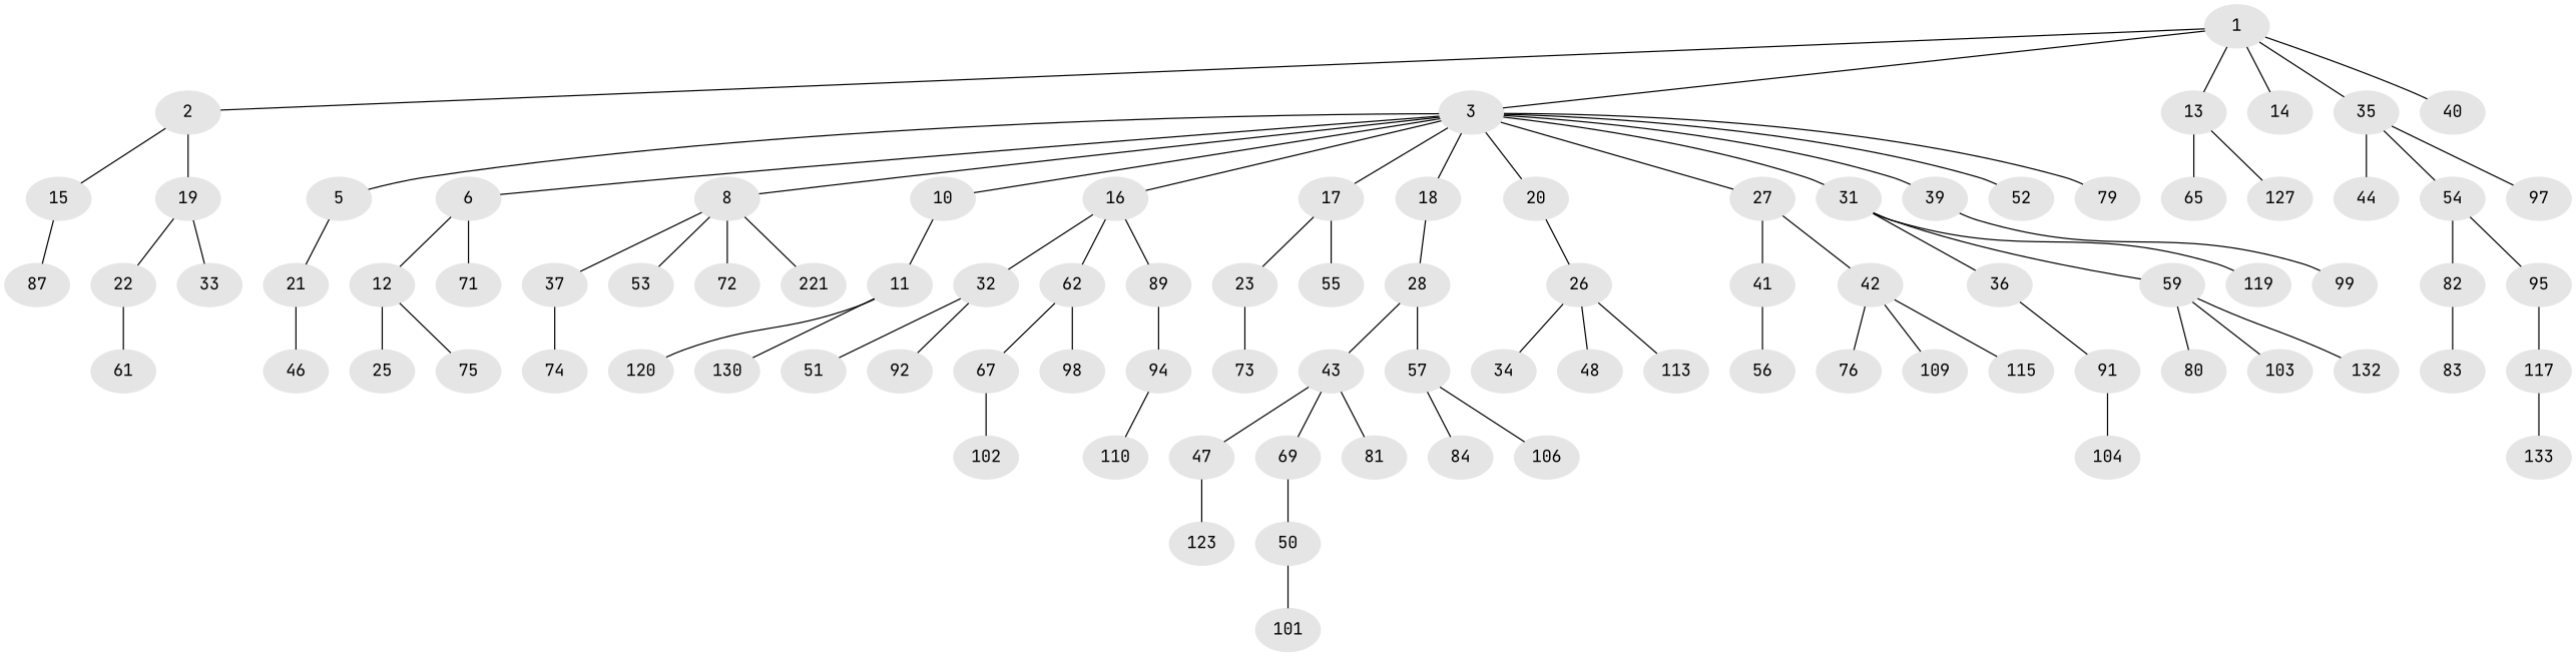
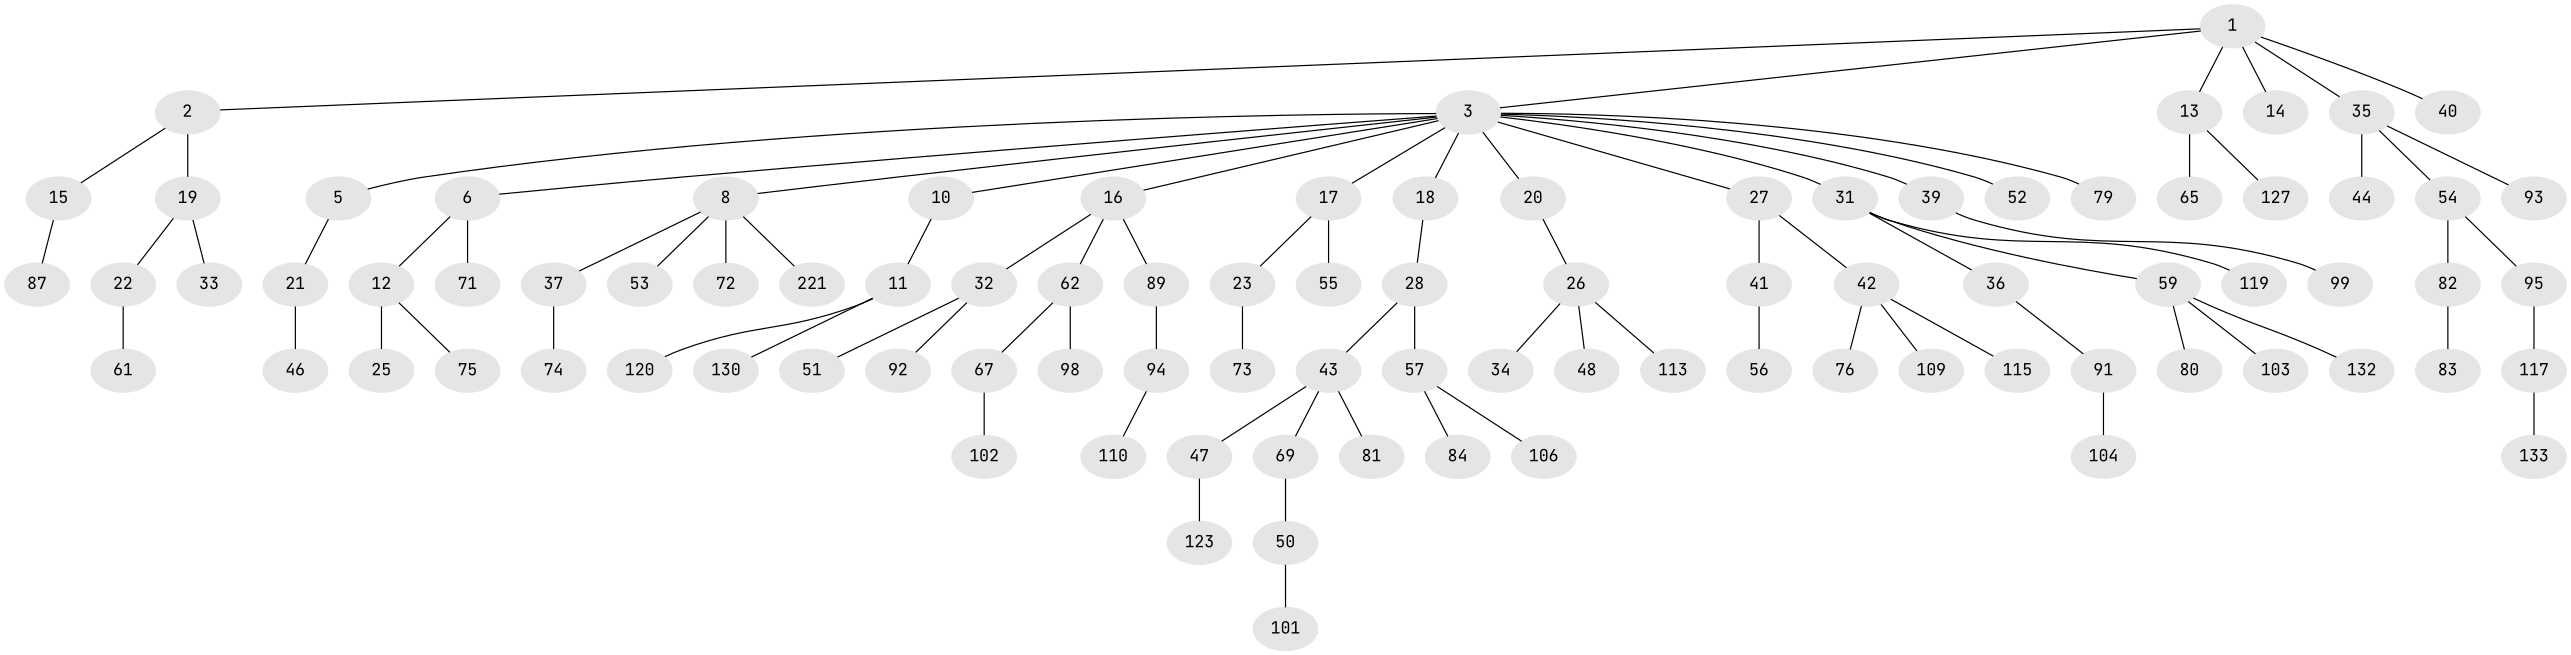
  graph {
    fontname="JetBrains Mono"
    node [color=gray90 fontname="JetBrains Mono" style=filled]
    edge [fontname="JetBrains Mono"]
    1 [super="+4"]
    2
    3 [super="+7"]
    13
    14
    35
    40
    15 [super="+129"]
    19 [super="+50"]
    5 [super="+30"]
    6 [super="+77"]
    8 [super="+9"]
    10
    16 [super="+64"]
    17 [super="+60"]
    18 [super="+108"]
    20
    27 [super="+66"]
    31 [super="+49"]
    39 [super="+58"]
    52 [super="+112"]
    79 [super="+90"]
    65 [super="+93"]
    127
    44 [super="+114"]
    54 [super="+131"]
-   97
+   97 [label=93]
    87
    22
    33
    21
    12
    71
    37 [super="+68"]
    53 [super="+116"]
    72
    n37 [label=221]
    11 [super="+38"]
    32 [super="+45"]
    62 [super="+78"]
    89
    23 [super="+24"]
    55
    28
    26 [super="+29"]
    41
    42 [super="+86"]
    36 [super="+118"]
    59 [super="+96"]
    119
    99
    46
    25
    75 [super="+128"]
    74
    120
    130
    51
    92
    67
    98
    94 [super="+107"]
    73 [super="+122"]
    43 [super="+63"]
    57 [super="+85"]
    61
    34
    48
    113
    56
    76
    109 [super="+126"]
    115
    47 [super="+88"]
    69
    81
    84
    106
    91 [super="+125"]
    80
    103 [super="+111"]
    132
    82 [super="+100"]
    95
    104
    123
    n87 [label=50 super="+105"]
    83
    117 [super="+124"]
    102
    101
    110
    133
    1 -- 2
    1 -- 3
    1 -- 13
    1 -- 14
    1 -- 35
    1 -- 40
    2 -- 15
    2 -- 19
    3 -- 5
    3 -- 6
    3 -- 8
    3 -- 10
    3 -- 16
    3 -- 17
    3 -- 18
    3 -- 20
    3 -- 27
    3 -- 31
    3 -- 39
    3 -- 52
    3 -- 79
    13 -- 65
    13 -- 127
    35 -- 44
    35 -- 54
    35 -- 97
    15 -- 87
    19 -- 22
    19 -- 33
    5 -- 21
    6 -- 12
    6 -- 71
    8 -- 37
    8 -- 53
    8 -- 72
    8 -- n37
    10 -- 11
    16 -- 32
    16 -- 62
    16 -- 89
    17 -- 23
    17 -- 55
    18 -- 28
    20 -- 26
    27 -- 41
    27 -- 42
    31 -- 36
    31 -- 59
    31 -- 119
    39 -- 99
    54 -- 82
    54 -- 95
    22 -- 61
    21 -- 46
    12 -- 25
    12 -- 75
    37 -- 74
    11 -- 120
    11 -- 130
    32 -- 51
    32 -- 92
    62 -- 67
    62 -- 98
    89 -- 94
    23 -- 73
    28 -- 43
    28 -- 57
    26 -- 34
    26 -- 48
    26 -- 113
    41 -- 56
    42 -- 76
    42 -- 109
    42 -- 115
    36 -- 91
    59 -- 80
    59 -- 103
    59 -- 132
    67 -- 102
    94 -- 110
    43 -- 47
    43 -- 69
    43 -- 81
    57 -- 84
    57 -- 106
    47 -- 123
    69 -- n87
    91 -- 104
    82 -- 83
    95 -- 117
    n87 -- 101
    117 -- 133
  }
